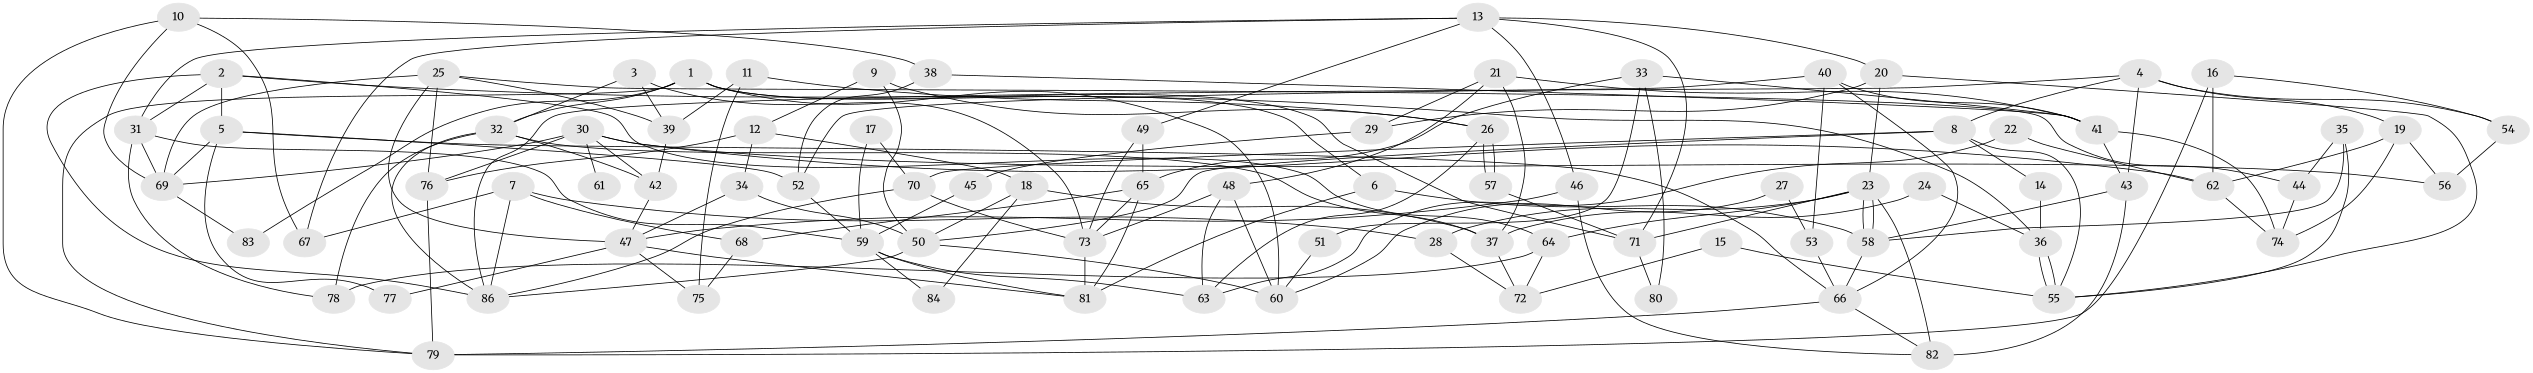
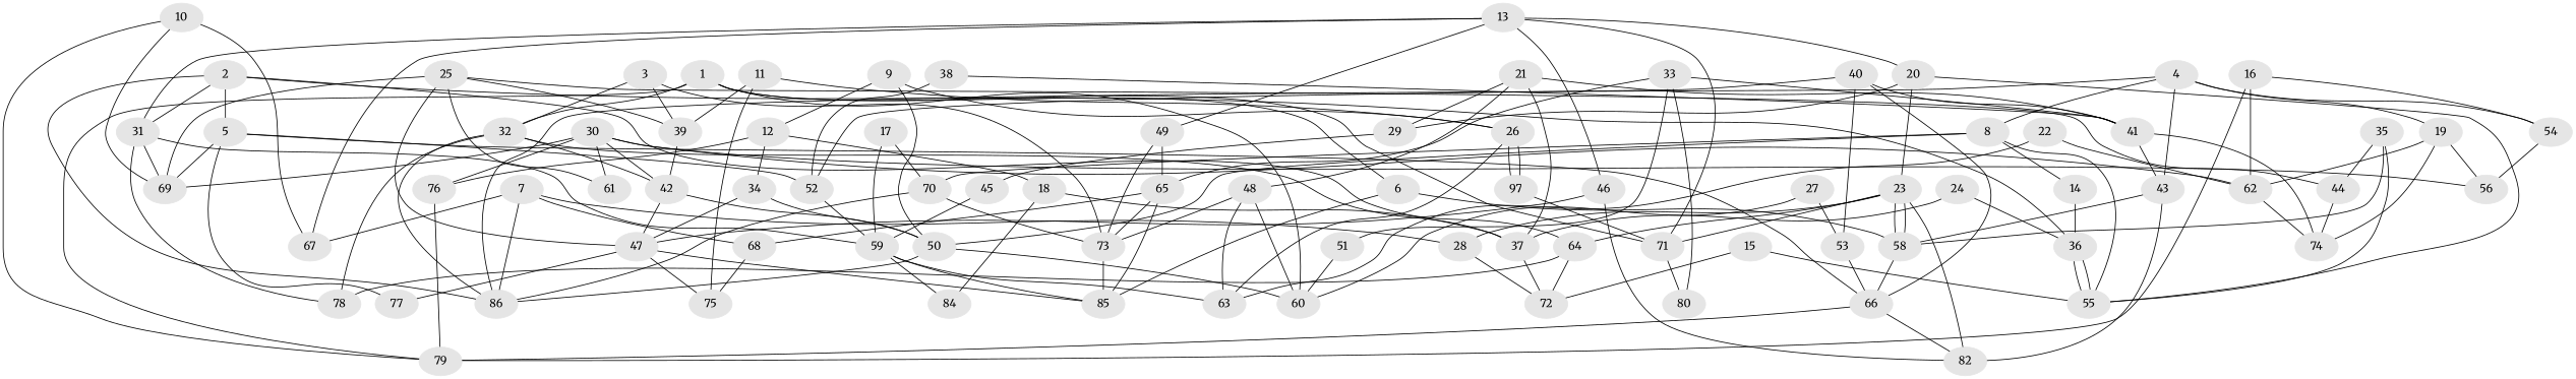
  graph {
    fontname=Merriweather
    node [color=gray90 fontname=Merriweather style=filled]
    edge [fontname=Merriweather]
    1
    6
    32
    60
    71
    79
-   83
    58
-   81
+   81 [label=85]
    n10 [label=86]
    37
    42
    78
    80
    2
    5
    31
    36
    64
    52
    66
    69
    77
    59
    55
    72
    3
    39
    73
    4
    8
    19
    43
    54
    14
    50
    70
    62
    56
    74
    82
    7
    28
    67
    68
    75
    9
    12
    26
    18
    34
    76
    63
-   57
+   57 [label=97]
    10
    38
    41
    11
    84
    47
    13
    20
    46
    49
    23
    29
    65
    15
    16
    17
    45
    21
    48
    22
    24
    25
    44
    61
    27
    53
    30
    33
    51
    35
    40
    1 -- 6
    1 -- 32
    1 -- 60
    1 -- 71
    1 -- 79
-   1 -- 83
    6 -- 58
    6 -- 81
    32 -- n10
    32 -- 37
    32 -- 42
    32 -- 78
    71 -- 80
    58 -- 66
    37 -- 72
-   18 -- 50
+   42 -- 50
    42 -- 47
    2 -- n10
    2 -- 5
    2 -- 31
    2 -- 36
    2 -- 64
    5 -- 52
    5 -- 66
    5 -- 69
    5 -- 77
    31 -- 78
    31 -- 69
    31 -- 59
    36 -- 55
    36 -- 55
    64 -- 78
    64 -- 72
    52 -- 59
    66 -- 79
    66 -- 82
-   69 -- 83
    59 -- 81
    59 -- 63
    59 -- 84
    3 -- 32
    3 -- 39
    3 -- 73
    39 -- 42
    73 -- 81
    4 -- n10
    4 -- 8
    4 -- 19
    4 -- 43
    4 -- 54
    8 -- 55
    8 -- 14
    8 -- 50
    8 -- 70
    19 -- 62
    19 -- 56
    19 -- 74
    43 -- 58
    43 -- 82
    54 -- 56
    14 -- 36
    50 -- 60
    50 -- n10
    70 -- n10
    70 -- 73
    62 -- 74
    7 -- n10
    7 -- 28
    7 -- 67
    7 -- 68
    28 -- 72
    68 -- 75
    9 -- 50
    9 -- 12
    9 -- 26
    12 -- 18
    12 -- 34
    12 -- 76
    26 -- 63
    26 -- 57
    26 -- 57
    18 -- 37
    18 -- 84
    34 -- 50
    34 -- 47
    76 -- 79
    57 -- 71
    10 -- 79
    10 -- 69
    10 -- 67
-   10 -- 38
    38 -- 52
    38 -- 41
    41 -- 43
    41 -- 74
    11 -- 39
    11 -- 75
    11 -- 26
    47 -- 81
    47 -- 77
    47 -- 75
    13 -- 71
    13 -- 31
    13 -- 67
    13 -- 20
    13 -- 46
    13 -- 49
    20 -- 55
    20 -- 23
    20 -- 29
    46 -- 82
    46 -- 47
    49 -- 73
    49 -- 65
    23 -- 71
    23 -- 58
    23 -- 58
    23 -- 64
    23 -- 82
    23 -- 28
    29 -- 45
    65 -- 81
    65 -- 73
    65 -- 68
    15 -- 55
    15 -- 72
    16 -- 79
    16 -- 54
    16 -- 62
    17 -- 59
    17 -- 70
    45 -- 59
    21 -- 37
    21 -- 41
    21 -- 29
    21 -- 48
    48 -- 60
    48 -- 73
    48 -- 63
    22 -- 62
    22 -- 63
    24 -- 37
    24 -- 36
    25 -- 69
    25 -- 39
    25 -- 47
    25 -- 44
-   25 -- 76
+   25 -- 61
    44 -- 74
    27 -- 60
    27 -- 53
    53 -- 66
    30 -- 42
    30 -- 69
    30 -- 62
    30 -- 56
    30 -- 76
    30 -- 61
    33 -- 80
    33 -- 41
    33 -- 65
    33 -- 51
    51 -- 60
    35 -- 58
    35 -- 55
    35 -- 44
    40 -- 52
    40 -- 66
    40 -- 41
    40 -- 53
  }
